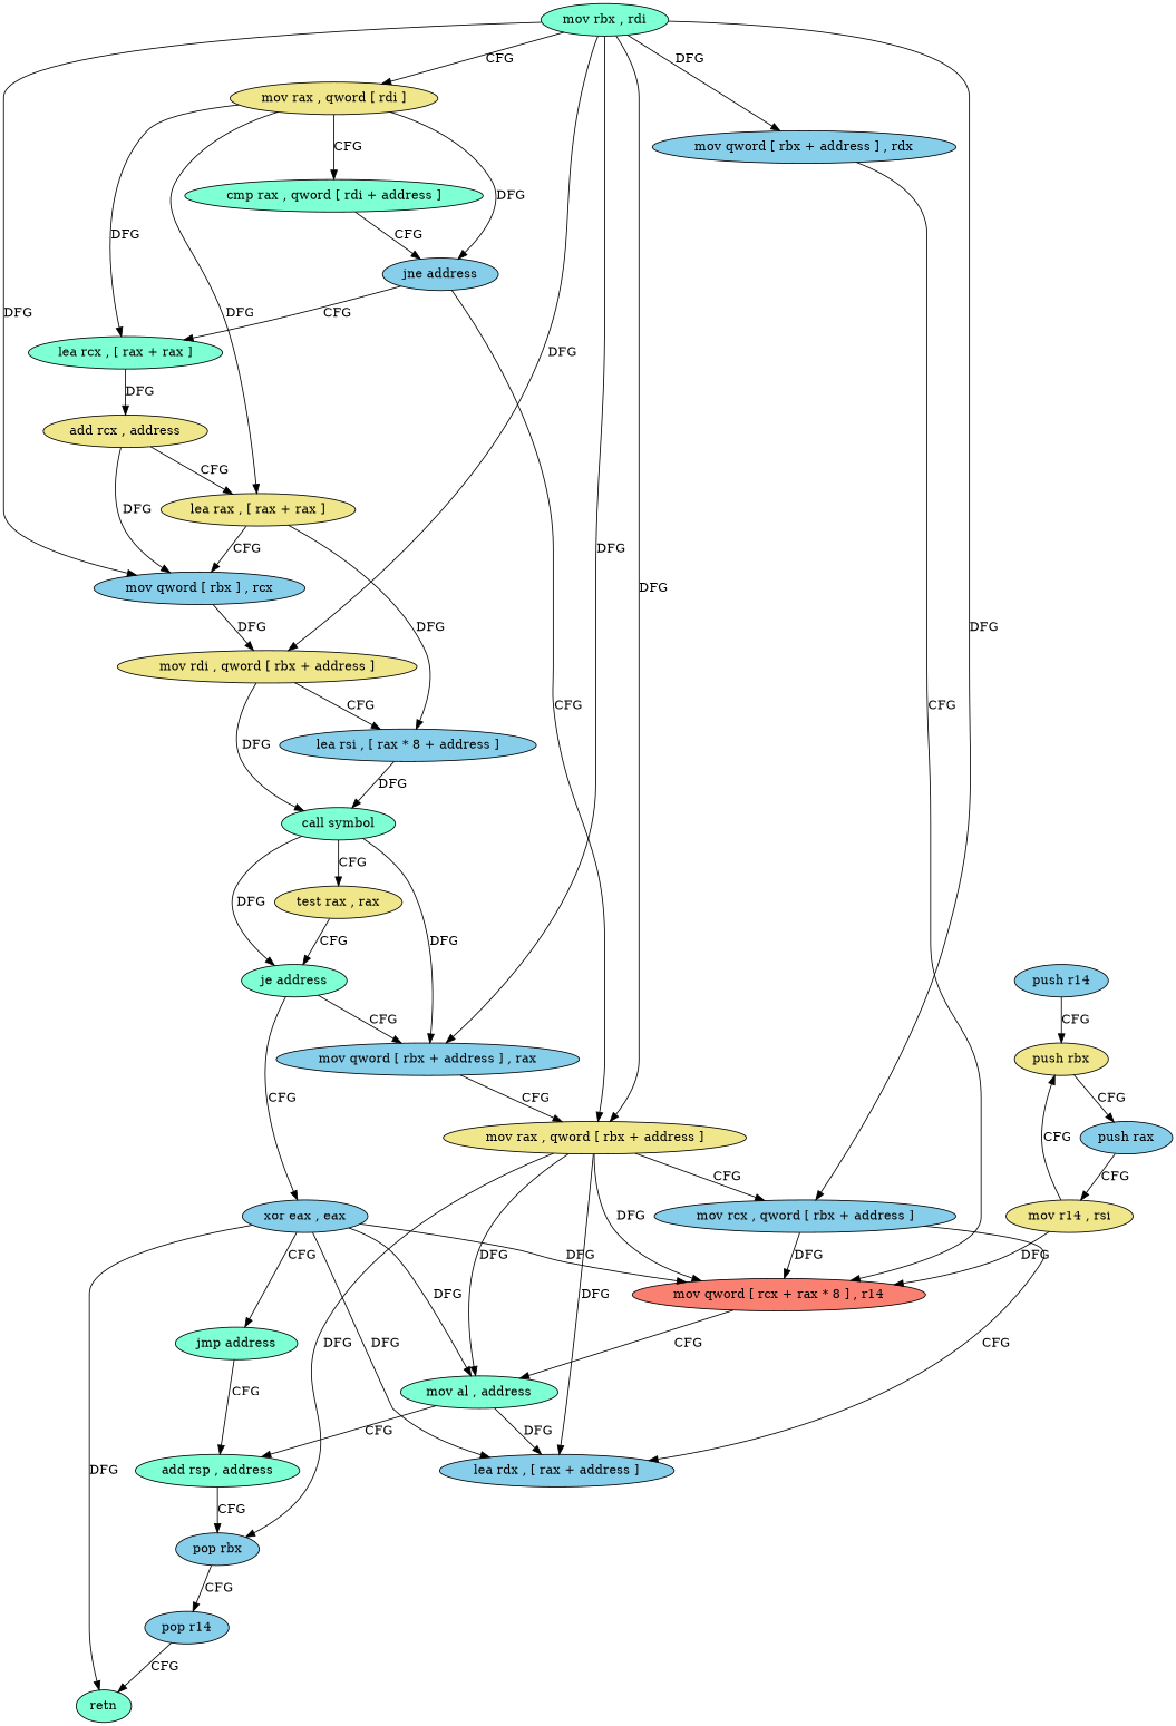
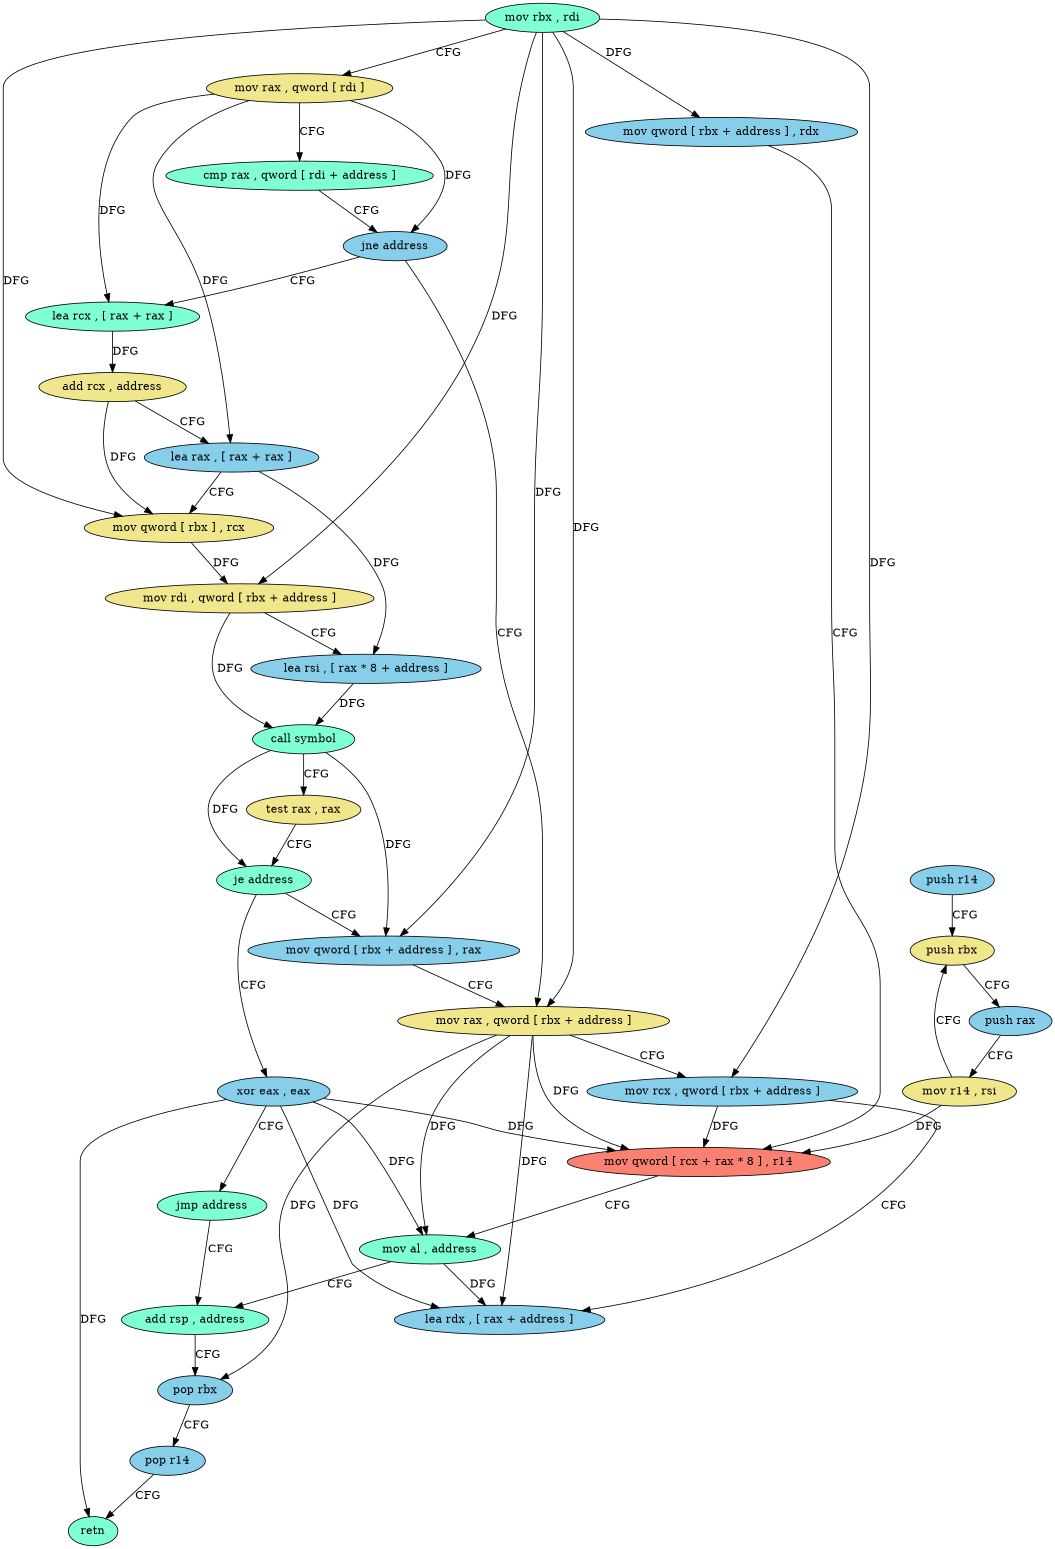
  digraph {
    node [fillcolor=skyblue style=filled]
    n1 [label="push r14"]
    n2 [fillcolor=khaki label="push rbx"]
    n3 [label="push rax"]
    n4 [fillcolor=khaki label="mov r14 , rsi"]
    n5 [fillcolor=salmon label="mov qword [ rcx + rax * 8 ] , r14"]
    n6 [fillcolor=aquamarine label="mov rbx , rdi"]
    n7 [fillcolor=khaki label="mov rax , qword [ rdi ]"]
    n8 [fillcolor=khaki label="mov rax , qword [ rbx + address ]"]
    n9 [label="mov rcx , qword [ rbx + address ]"]
    n10 [label="mov qword [ rbx + address ] , rdx"]
-   n11 [label="mov qword [ rbx ] , rcx"]
+   n11 [fillcolor=khaki label="mov qword [ rbx ] , rcx"]
    n12 [fillcolor=khaki label="mov rdi , qword [ rbx + address ]"]
    n13 [label="mov qword [ rbx + address ] , rax"]
    n14 [fillcolor=aquamarine label="mov al , address"]
    n15 [fillcolor=aquamarine label="cmp rax , qword [ rdi + address ]"]
    n16 [label="jne address"]
    n17 [fillcolor=aquamarine label="lea rcx , [ rax + rax ]"]
-   n18 [fillcolor=khaki label="lea rax , [ rax + rax ]"]
+   n18 [label="lea rax , [ rax + rax ]"]
    n19 [label="lea rdx , [ rax + address ]"]
    n20 [label="pop rbx"]
    n21 [label="lea rsi , [ rax * 8 + address ]"]
    n22 [fillcolor=aquamarine label="call symbol"]
    n23 [fillcolor=khaki label="add rcx , address"]
    n24 [fillcolor=aquamarine label="add rsp , address"]
    n25 [fillcolor=aquamarine label=retn]
    n26 [label="pop r14"]
    n27 [fillcolor=khaki label="test rax , rax"]
    n28 [fillcolor=aquamarine label="je address"]
    n29 [label="xor eax , eax"]
    n30 [fillcolor=aquamarine label="jmp address"]
    n1 -> n2 [label=CFG]
    n2 -> n3 [label=CFG]
    n3 -> n4 [label=CFG]
    n4 -> n2 [label=CFG]
    n4 -> n5 [label=DFG]
    n5 -> n14 [label=CFG]
    n6 -> n7 [label=CFG]
    n6 -> n8 [label=DFG]
    n6 -> n9 [label=DFG]
    n6 -> n10 [label=DFG]
    n6 -> n11 [label=DFG]
    n6 -> n12 [label=DFG]
    n6 -> n13 [label=DFG]
    n7 -> n15 [label=CFG]
    n7 -> n16 [label=DFG]
    n7 -> n17 [label=DFG]
    n7 -> n18 [label=DFG]
    n8 -> n5 [label=DFG]
    n8 -> n9 [label=CFG]
    n8 -> n14 [label=DFG]
    n8 -> n19 [label=DFG]
    n8 -> n20 [label=DFG]
    n9 -> n5 [label=DFG]
    n9 -> n19 [label=CFG]
    n10 -> n5 [label=CFG]
    n11 -> n12 [label=DFG]
    n12 -> n21 [label=CFG]
    n12 -> n22 [label=DFG]
    n13 -> n8 [label=CFG]
    n14 -> n19 [label=DFG]
    n14 -> n24 [label=CFG]
    n15 -> n16 [label=CFG]
    n16 -> n8 [label=CFG]
    n16 -> n17 [label=CFG]
    n17 -> n23 [label=DFG]
    n18 -> n11 [label=CFG]
    n18 -> n21 [label=DFG]
    n20 -> n26 [label=CFG]
    n21 -> n22 [label=DFG]
    n22 -> n13 [label=DFG]
    n22 -> n27 [label=CFG]
    n22 -> n28 [label=DFG]
    n23 -> n11 [label=DFG]
    n23 -> n18 [label=CFG]
    n24 -> n20 [label=CFG]
    n26 -> n25 [label=CFG]
    n27 -> n28 [label=CFG]
    n28 -> n13 [label=CFG]
    n28 -> n29 [label=CFG]
    n29 -> n5 [label=DFG]
    n29 -> n14 [label=DFG]
    n29 -> n19 [label=DFG]
    n29 -> n25 [label=DFG]
    n29 -> n30 [label=CFG]
    n30 -> n24 [label=CFG]
  }
